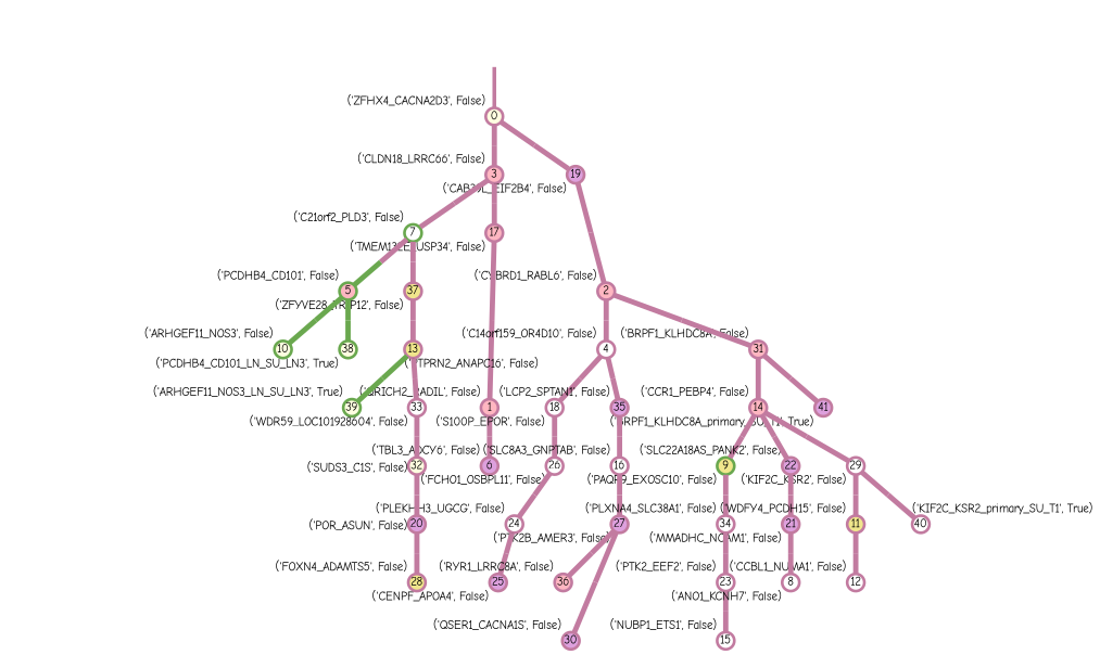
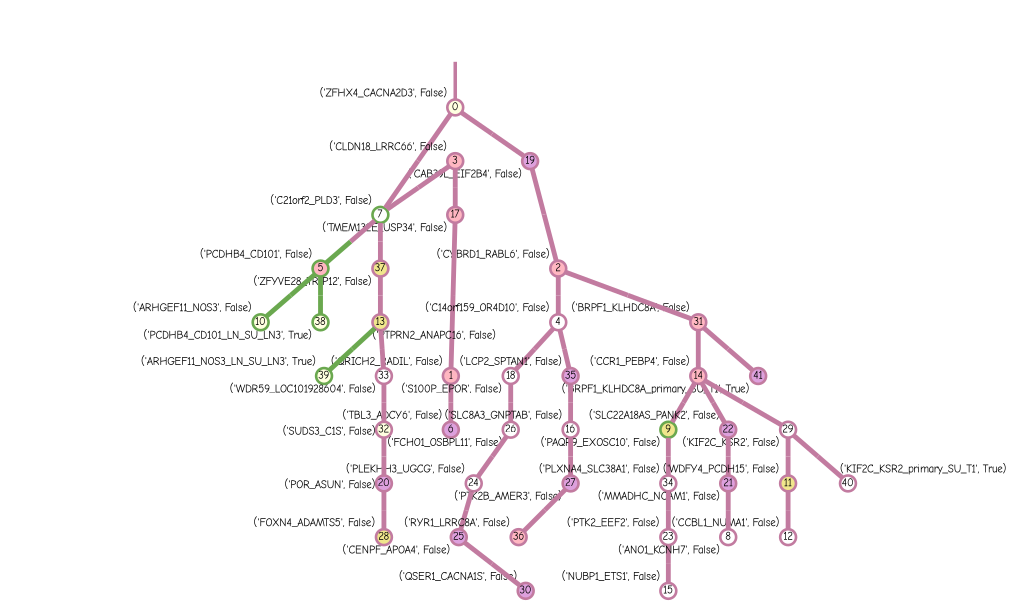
  strict digraph {
    fontname="Comic Neue"
    forcelabels=true
    nodesep=0.7
    rankdir=TB
    ranksep=0.6
    splines=false
    node [color="#c27ba0ff" fillcolor=white fixedsize=true fontname="Comic Neue" fontsize="12pt" penwidth=3 shape=circle style=filled xlabel="('ZFHX4_CACNA2D3', False)"]
    edge [arrowsize=0 color="#c27ba0ff;0.5:#c27ba0ff" fontname="Comic Neue" minlen=1.0952380895614624 penwidth=5.5 style=solid]
    0 [fillcolor=lightyellow height=0.25]
    3 [fillcolor=lightpink height=0.25 xlabel="('CLDN18_LRRC66', False)"]
    19 [fillcolor=plum height=0.25 xlabel="('CAB39L_EIF2B4', False)"]
    7 [color="#6aa84fff" height=0.25 xlabel="('C21orf2_PLD3', False)"]
    17 [fillcolor=lightpink height=0.25 xlabel="('TMEM132E_USP34', False)"]
    2 [fillcolor=lightpink height=0.25 xlabel="('CYBRD1_RABL6', False)"]
    5 [color="#6aa84fff" fillcolor=lightpink height=0.25 xlabel="('PCDHB4_CD101', False)"]
    37 [fillcolor=khaki height=0.25 xlabel="('ZFYVE28_TRIP12', False)"]
    1 [fillcolor=lightpink height=0.25 xlabel="('QRICH2_RADIL', False)"]
    4 [height=0.25 xlabel="('C14orf159_OR4D10', False)"]
    31 [fillcolor=lightpink height=0.25 xlabel="('BRPF1_KLHDC8A', False)"]
    6 [fillcolor=plum height=0.25 xlabel="('TBL3_ADCY6', False)"]
    18 [height=0.25 xlabel="('S100P_EPOR', False)"]
    35 [fillcolor=plum height=0.25 xlabel="('LCP2_SPTAN1', False)"]
    14 [fillcolor=lightpink height=0.25 xlabel="('CCR1_PEBP4', False)"]
    41 [fillcolor=plum height=0.25 xlabel="('BRPF1_KLHDC8A_primary_SU_T1', True)"]
    26 [height=0.25 xlabel="('FCHO1_OSBPL11', False)"]
    16 [height=0.25 xlabel="('SLC8A3_GNPTAB', False)"]
    9 [color="#6aa84fff" fillcolor=khaki height=0.25 xlabel="('PAQR9_EXOSC10', False)"]
    22 [fillcolor=plum height=0.25 xlabel="('SLC22A18AS_PANK2', False)"]
    29 [height=0.25 xlabel="('KIF2C_KSR2', False)"]
    10 [color="#6aa84fff" fillcolor=lightyellow height=0.25 xlabel="('ARHGEF11_NOS3', False)"]
    38 [color="#6aa84fff" fillcolor=lightyellow height=0.25 xlabel="('PCDHB4_CD101_LN_SU_LN3', True)"]
    13 [fillcolor=khaki height=0.25 xlabel="('PTPRN2_ANAPC16', False)"]
    24 [height=0.25 xlabel="('PLEKHH3_UGCG', False)"]
    27 [fillcolor=plum height=0.25 xlabel="('PTK2B_AMER3', False)"]
    39 [color="#6aa84fff" fillcolor=lightyellow height=0.25 xlabel="('ARHGEF11_NOS3_LN_SU_LN3', True)"]
    33 [height=0.25 xlabel="('WDR59_LOC101928604', False)"]
    34 [height=0.25 xlabel="('PLXNA4_SLC38A1', False)"]
    23 [height=0.25 xlabel="('PTK2_EEF2', False)"]
    15 [height=0.25 xlabel="('NUBP1_ETS1', False)"]
    11 [fillcolor=khaki height=0.25 xlabel="('WDFY4_PCDH15', False)"]
    12 [height=0.25 xlabel="('CCBL1_NUMA1', False)"]
    32 [fillcolor=lightyellow height=0.25 xlabel="('SUDS3_C1S', False)"]
    20 [fillcolor=plum height=0.25 xlabel="('POR_ASUN', False)"]
    21 [fillcolor=plum height=0.25 xlabel="('MMADHC_NCAM1', False)"]
    40 [height=0.25 xlabel="('KIF2C_KSR2_primary_SU_T1', True)"]
    8 [height=0.25 xlabel="('ANO1_KCNH7', False)"]
    36 [fillcolor=lightpink height=0.25 xlabel="('RYR1_LRRC8A', False)"]
    25 [fillcolor=plum height=0.25 xlabel="('CENPF_APOA4', False)"]
    28 [fillcolor=khaki height=0.25 xlabel="('FOXN4_ADAMTS5', False)"]
    30 [fillcolor=plum height=0.25 xlabel="('QSER1_CACNA1S', False)"]
    normal [style=invis color="" fillcolor="" fixedsize="" fontsize="" shape=""]
-   0 -> 3 [minlen=1.9047619104385376]
+   0 -> 7 [minlen=1.9047619104385376]
    0 -> 19 [minlen=1.1428571939468384 style=bold]
    3 -> 7 [minlen=1.6904761791229248]
    3 -> 17 [minlen=1.1666666269302368]
    19 -> 2 [minlen=2.2142858505249023]
    7 -> 5 [color="#c27ba0ff;0.5:#6aa84fff" minlen=1.8452380895614624]
    7 -> 37 [minlen=1.0595238208770752]
    17 -> 1 [minlen=3.0]
    2 -> 4 [minlen=1.8809524774551392]
    2 -> 31 [minlen=1.0714285373687744 style=bold]
    5 -> 10 [color="#6aa84fff;0.5:#6aa84fff" minlen=1.5]
    5 -> 38 [color="#6aa84fff;0.5:#6aa84fff" minlen=1.0297619104385376 style=bold]
    37 -> 13 [minlen=1.273809552192688 style=bold]
    1 -> 6 [minlen=1.7380952835083008]
    4 -> 18 [minlen=1.1547619104385376 style=bold]
    4 -> 35 [minlen=1.0595238208770752 style=bold]
    31 -> 14 [minlen=1.2023810148239136 style=bold]
    31 -> 41 [minlen=1.0297619104385376]
    18 -> 26 [style=bold]
    35 -> 16 [minlen=1.1666666269302368]
    14 -> 9 [minlen=1.5119047164916992 style=bold]
    14 -> 22
    14 -> 29 [minlen=1.0833333730697632 style=bold]
    26 -> 24
    16 -> 27 [minlen=1.0833333730697632 style=bold]
    9 -> 34 [minlen=1.0595238208770752]
    22 -> 21
    29 -> 11 [minlen=1.3571429252624512 style=bold]
    29 -> 40 [minlen=1.0297619104385376 style=bold]
    13 -> 39 [color="#6aa84fff;0.5:#6aa84fff" minlen=1.0297619104385376]
    13 -> 33 [minlen=1.0714285373687744 style=bold]
    24 -> 25
    27 -> 36 [minlen=1.0595238208770752]
    33 -> 32 [minlen=1.0714285373687744 style=bold]
    34 -> 23 [style=bold]
    23 -> 15 [minlen=1.1785714626312256]
    11 -> 12 [minlen=1.273809552192688 style=bold]
    32 -> 20 [minlen=1.1190476417541504 style=bold]
    20 -> 28 [minlen=1.0833333730697632]
    21 -> 8 [minlen=1.6547619104385376 style=bold]
-   27 -> 30 [minlen=1.0833333730697632 style=bold]
+   25 -> 30 [minlen=1.0833333730697632 style=bold]
    normal -> 0 [color="#c27ba0ff" penwidth=4 style=bold minlen=""]
  }
